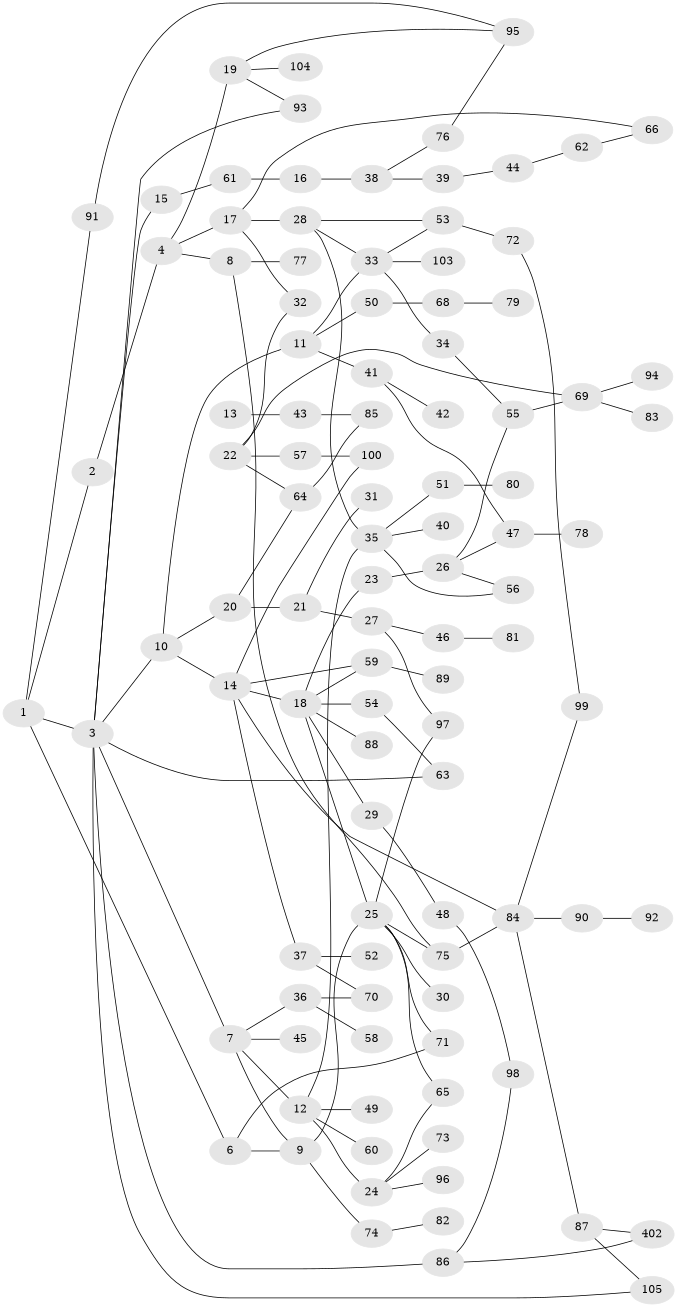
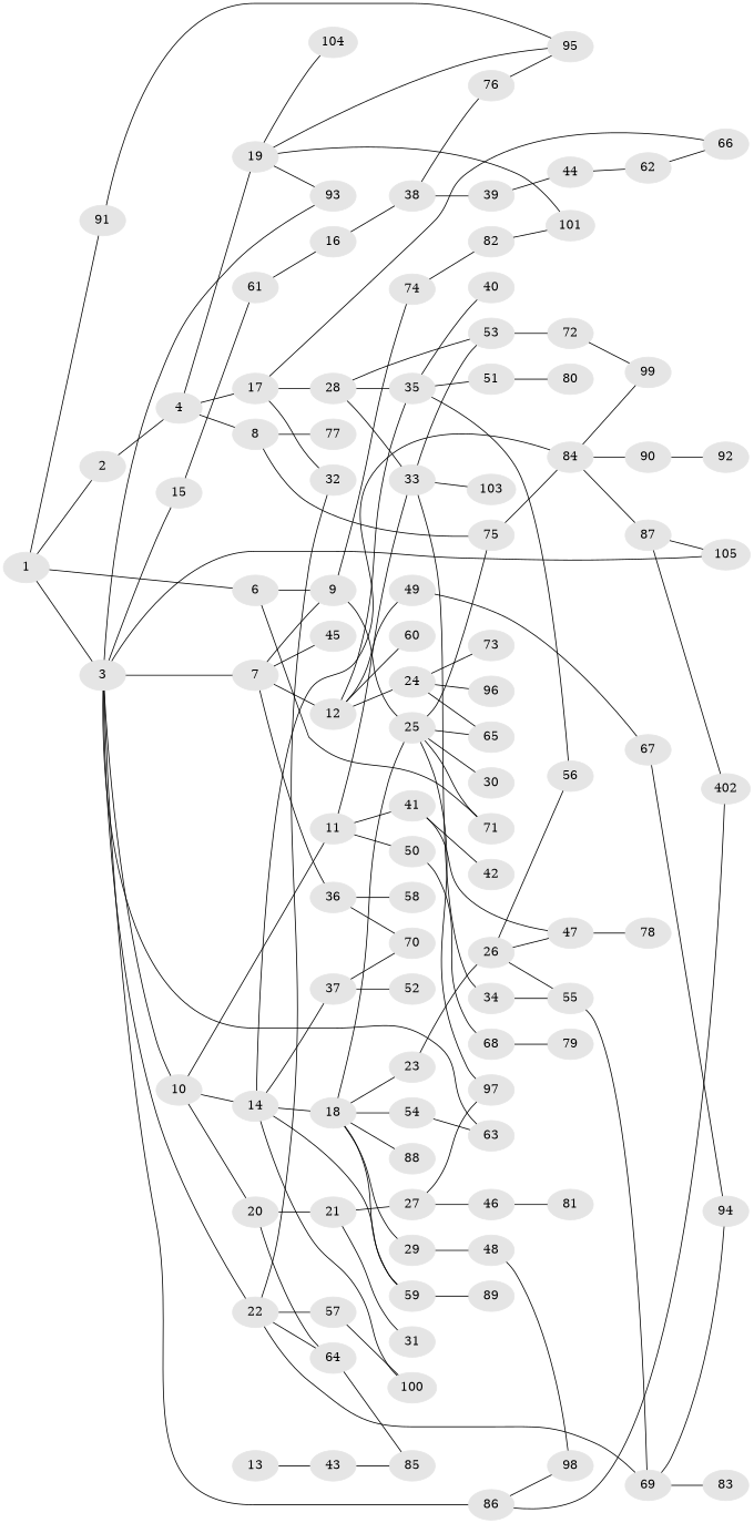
  graph {
    rankdir=LR
    node [color=gray90 style=filled]
    1
    2
    3
    6
    91
    4
    7
    10
    15
    22
    63
    86
    93
    105
    9
    71
    95
    8
    17
    19
    12
    36
    45
    11
    14
    20
    61
    32
    64
    57
    69
    98
    n33 [label=402]
    75
    77
    28
    66
+   101
    104
    13
    43
    25
    74
    24
    35
    49
    60
    58
    70
    84
    65
    30
    97
    82
    33
    41
    50
    18
    37
    59
    100
    21
    90
    92
    53
    34
    103
    47
    42
    68
    73
    96
    56
    40
    51
+   67
    85
    23
    29
    54
    88
    52
    89
    99
    87
    16
    38
    39
    76
    26
    48
    27
    31
    46
    94
    83
    55
    78
    81
    72
    80
    44
    62
    79
    1 -- 2
    1 -- 3
    1 -- 6
    1 -- 91
    2 -- 4
    3 -- 7
    3 -- 10
    3 -- 15
+   3 -- 22
    3 -- 63
    3 -- 86
    3 -- 93
    3 -- 105
    6 -- 9
    6 -- 71
    91 -- 95
    4 -- 8
    4 -- 17
    4 -- 19
    7 -- 9
    7 -- 12
    7 -- 36
    7 -- 45
    10 -- 11
    10 -- 14
    10 -- 20
    15 -- 61
    22 -- 32
    22 -- 64
    22 -- 57
    22 -- 69
    86 -- 98
    86 -- n33
    9 -- 25
    9 -- 74
    8 -- 75
    8 -- 77
    17 -- 32
    17 -- 28
    17 -- 66
    19 -- 93
    19 -- 95
+   19 -- 101
    19 -- 104
    12 -- 24
    12 -- 35
    12 -- 49
    12 -- 60
    36 -- 58
    36 -- 70
    11 -- 33
    11 -- 41
    11 -- 50
    14 -- 84
    14 -- 18
    14 -- 37
    14 -- 59
    14 -- 100
    20 -- 64
    20 -- 21
    61 -- 16
    64 -- 85
    57 -- 100
    69 -- 94
    69 -- 83
    75 -- 84
    28 -- 35
    28 -- 33
    28 -- 53
    13 -- 43
    43 -- 85
    25 -- 71
    25 -- 75
    25 -- 65
    25 -- 30
    25 -- 97
    74 -- 82
    24 -- 65
    24 -- 73
    24 -- 96
    35 -- 56
    35 -- 40
    35 -- 51
+   49 -- 67
    84 -- 90
    84 -- 99
    84 -- 87
+   82 -- 101
    33 -- 53
    33 -- 34
    33 -- 103
    41 -- 47
    41 -- 42
    50 -- 68
    18 -- 25
    18 -- 59
    18 -- 23
    18 -- 29
    18 -- 54
    18 -- 88
    37 -- 70
    37 -- 52
    59 -- 89
    21 -- 27
    21 -- 31
    90 -- 92
    53 -- 72
    34 -- 55
    47 -- 78
    68 -- 79
    51 -- 80
+   67 -- 94
    23 -- 26
    29 -- 48
    54 -- 63
    87 -- 105
    87 -- n33
    16 -- 38
    38 -- 39
    38 -- 76
    39 -- 44
    76 -- 95
    26 -- 47
    26 -- 56
    26 -- 55
    48 -- 98
    27 -- 97
    27 -- 46
    46 -- 81
    55 -- 69
    72 -- 99
    44 -- 62
    62 -- 66
  }
